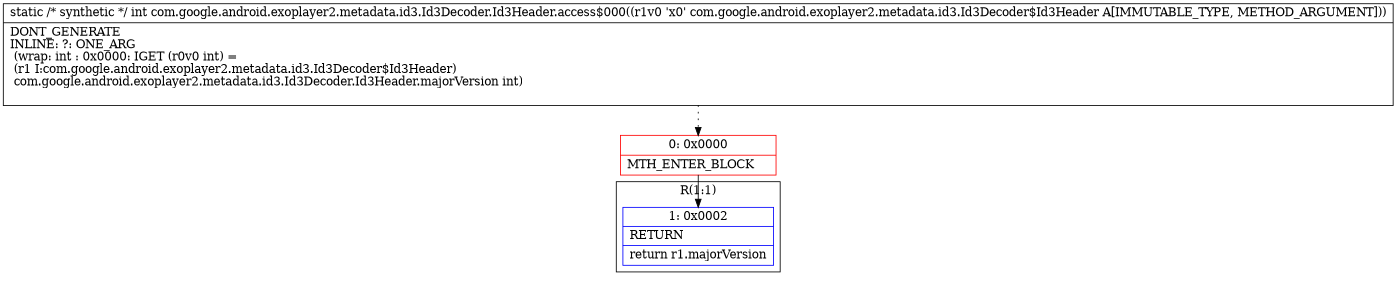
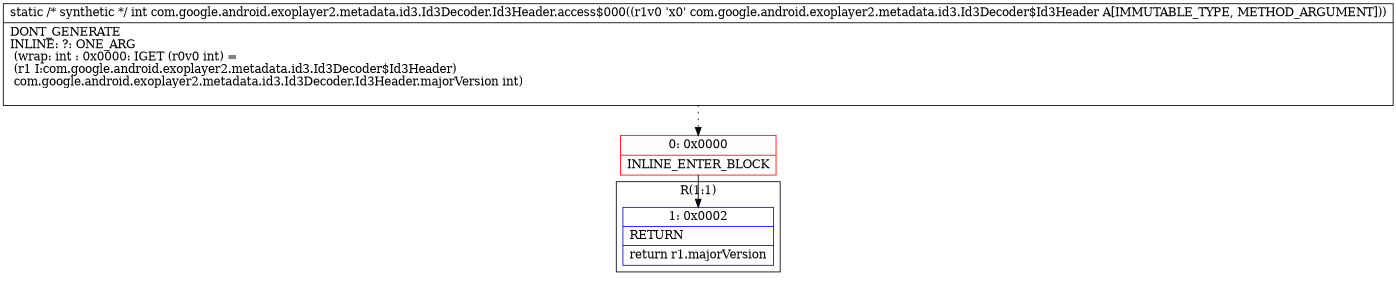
  digraph {
    node [shape=record]
    n1 [color=blue label="{1\:\ 0x0002|RETURN\l|return r1.majorVersion\l}"]
-   n2 [color=red label="{0\:\ 0x0000|MTH_ENTER_BLOCK\l}"]
+   n2 [color=red label="{0\:\ 0x0000|INLINE_ENTER_BLOCK\l}"]
    n3 [label="{static \/* synthetic *\/ int com.google.android.exoplayer2.metadata.id3.Id3Decoder.Id3Header.access$000((r1v0 'x0' com.google.android.exoplayer2.metadata.id3.Id3Decoder$Id3Header A[IMMUTABLE_TYPE, METHOD_ARGUMENT]))  | DONT_GENERATE\lINLINE: ?: ONE_ARG  \l  (wrap: int : 0x0000: IGET  (r0v0 int) = \l  (r1 I:com.google.android.exoplayer2.metadata.id3.Id3Decoder$Id3Header)\l com.google.android.exoplayer2.metadata.id3.Id3Decoder.Id3Header.majorVersion int)\l\l}"]
    subgraph cluster_1 {
      label="R(1:1)"
      n1
    }
    n2 -> n1 [style=solid]
    n3 -> n2 [style=dotted]
  }
